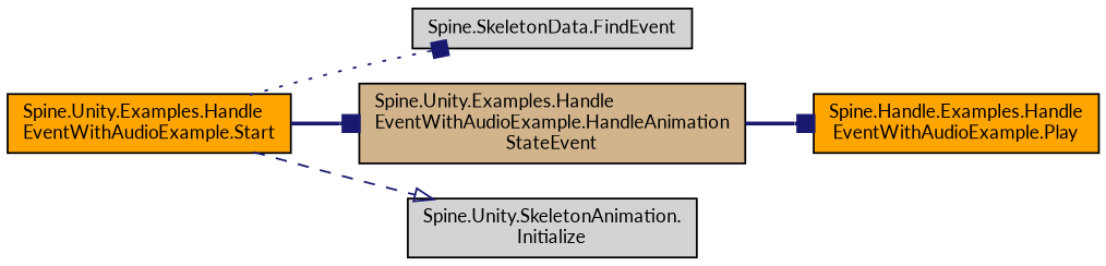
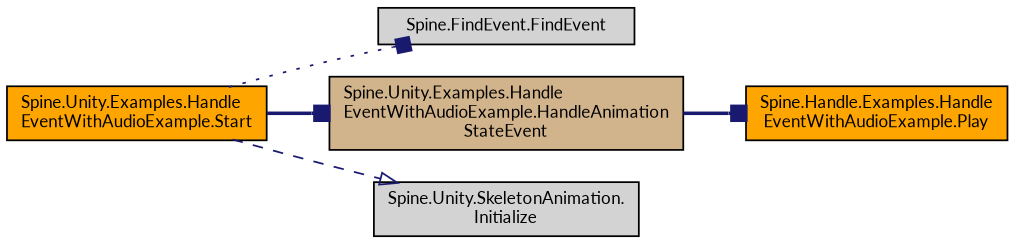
  digraph {
    fontname=Lato
    rankdir=LR
    node [color=black fillcolor=orange fontname=Lato fontsize=10 shape=record style=filled]
    edge [arrowhead=box color=midnightblue fontname=Lato fontsize=10 labelfontname=Helvetica labelfontsize=10 style=bold]
    n1 [fontcolor=black height=0.2 label="Spine.Unity.Examples.Handle\lEventWithAudioExample.Start" width=0.4]
-   n2 [fillcolor=lightgrey height=0.2 label="Spine.SkeletonData.FindEvent" width=0.4]
+   n2 [fillcolor=lightgrey height=0.2 label="Spine.FindEvent.FindEvent" width=0.4]
    n3 [fillcolor=tan height=0.2 label="Spine.Unity.Examples.Handle\lEventWithAudioExample.HandleAnimation\lStateEvent" width=0.4]
    n4 [fillcolor=lightgrey height=0.2 label="Spine.Unity.SkeletonAnimation.\lInitialize" width=0.4]
    n5 [height=0.2 label="Spine.Handle.Examples.Handle\lEventWithAudioExample.Play" width=0.4]
    n1 -> n2 [style=dotted]
    n1 -> n3
    n1 -> n4 [arrowhead=onormal style=dashed]
    n3 -> n5
  }
